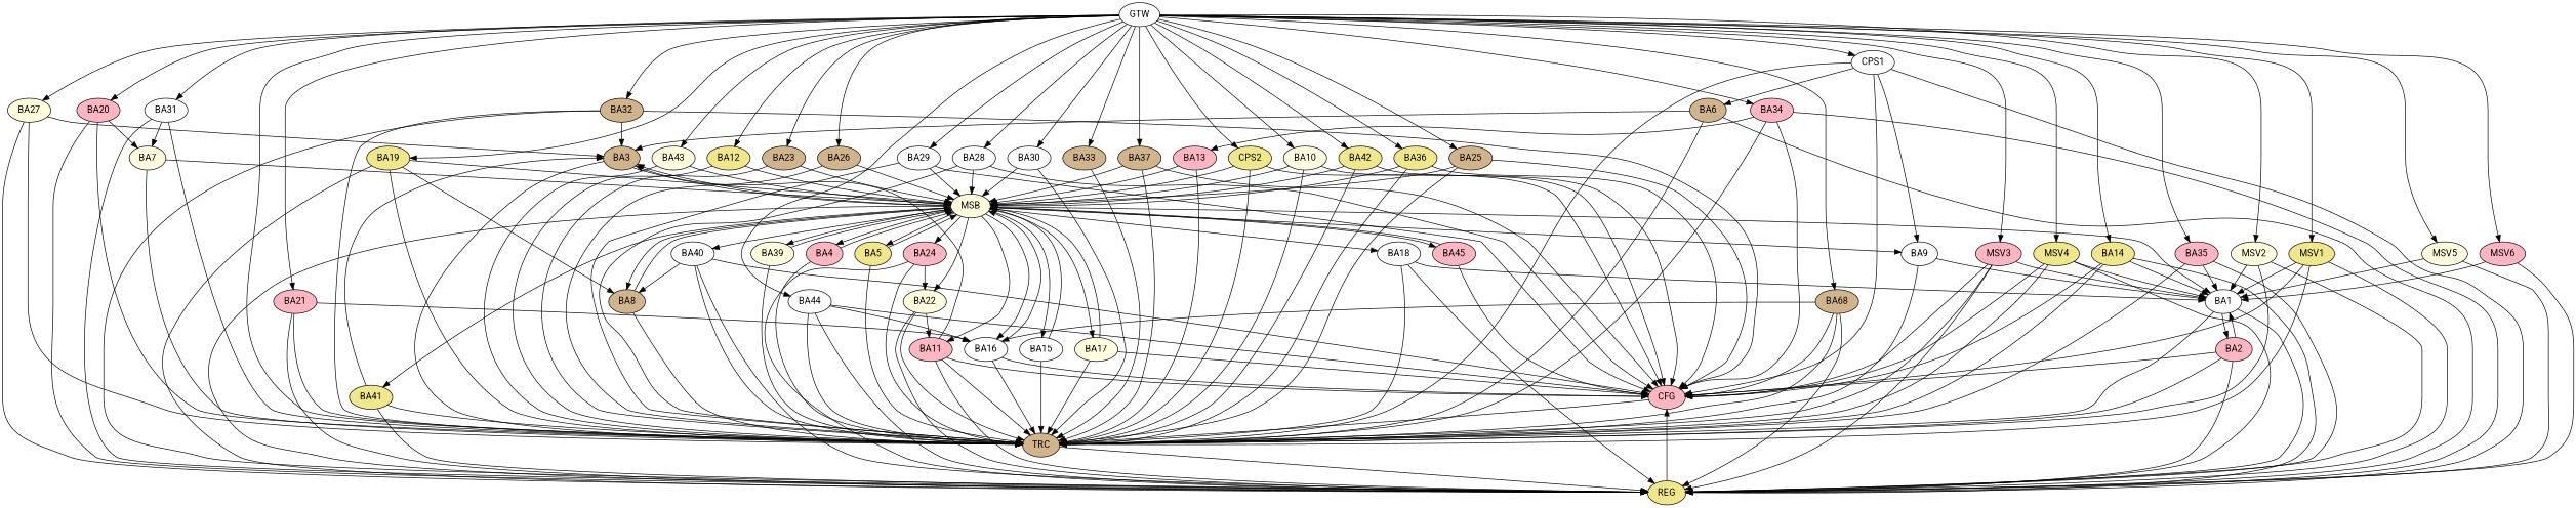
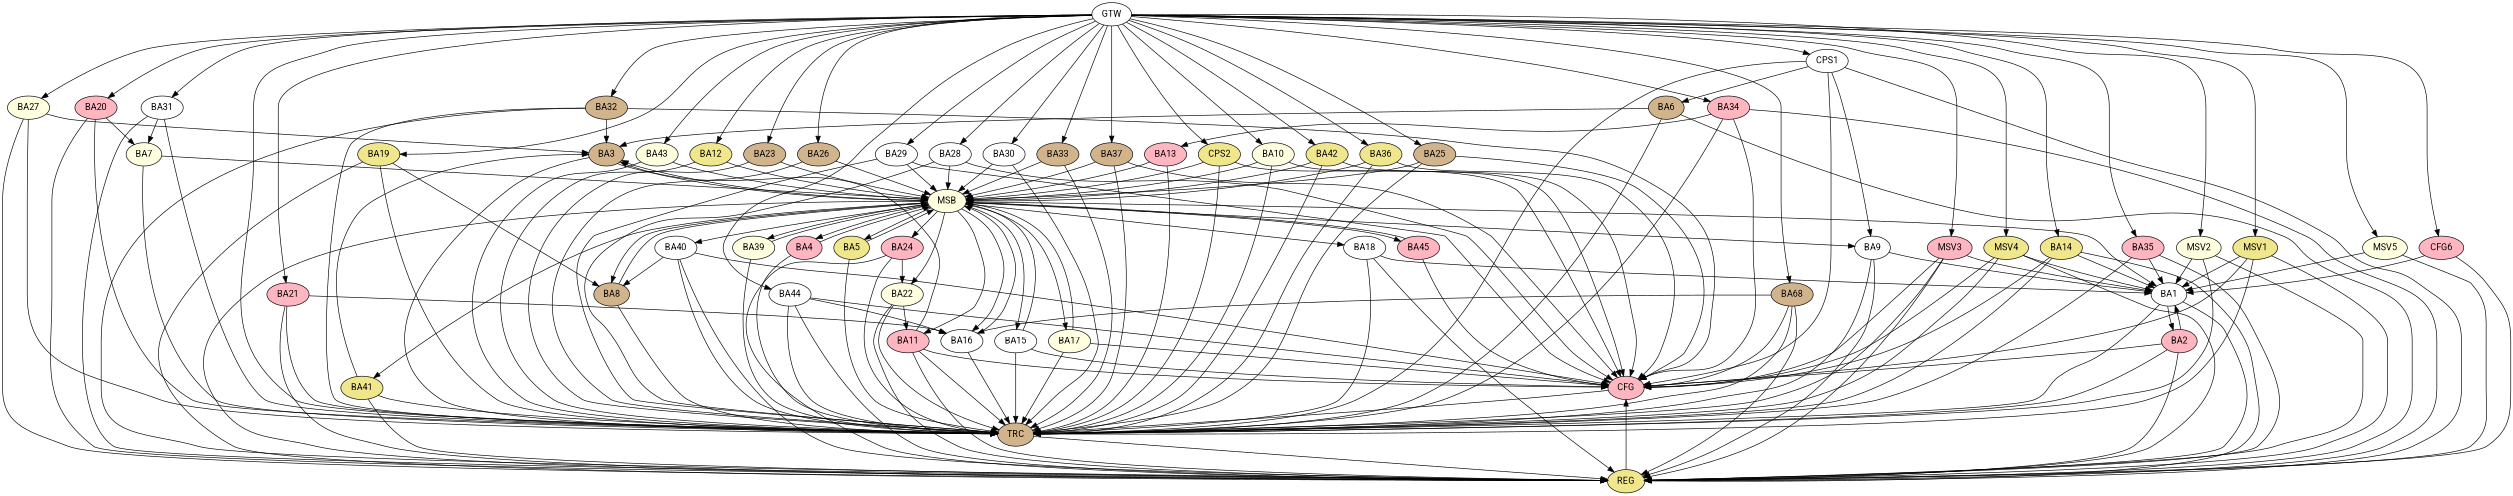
  strict digraph {
    fontname=Roboto
    node [fillcolor=white fontname=Roboto style=filled]
    edge [fontname=Roboto]
    n1 [label=BA1]
    n2 [fillcolor=lightpink label=BA2]
    n3 [fillcolor=khaki label=REG]
    n4 [fillcolor=tan label=TRC]
    n5 [fillcolor=lightpink label=CFG]
    n6 [fillcolor=tan label=BA3]
    n7 [fillcolor=lightyellow label=MSB]
    n8 [fillcolor=lightpink label=BA4]
    n9 [fillcolor=khaki label=BA5]
    n10 [fillcolor=tan label=BA8]
    n11 [label=BA9]
    n12 [fillcolor=lightpink label=BA11]
    n13 [label=BA15]
    n14 [label=BA16]
    n15 [fillcolor=lightyellow label=BA17]
    n16 [label=BA18]
    n17 [fillcolor=lightyellow label=BA22]
    n18 [fillcolor=lightpink label=BA24]
    n19 [fillcolor=lightyellow label=BA39]
    n20 [label=BA40]
    n21 [fillcolor=khaki label=BA41]
    n22 [fillcolor=lightpink label=BA45]
    n23 [fillcolor=tan label=BA6]
    n24 [fillcolor=lightyellow label=BA7]
    n25 [fillcolor=lightyellow label=BA10]
    n26 [fillcolor=khaki label=BA12]
    n27 [fillcolor=lightpink label=BA13]
    n28 [fillcolor=khaki label=BA14]
    n29 [fillcolor=khaki label=BA19]
    n30 [fillcolor=lightpink label=BA20]
    n31 [fillcolor=lightpink label=BA21]
    n32 [fillcolor=tan label=BA23]
    n33 [fillcolor=tan label=BA25]
    n34 [fillcolor=tan label=BA26]
    n35 [fillcolor=lightyellow label=BA27]
    n36 [label=BA28]
    n37 [label=BA29]
    n38 [label=BA30]
    n39 [label=BA31]
    n40 [fillcolor=tan label=BA32]
    n41 [fillcolor=tan label=BA33]
    n42 [fillcolor=lightpink label=BA34]
    n43 [fillcolor=lightpink label=BA35]
    n44 [fillcolor=khaki label=BA36]
    n45 [fillcolor=tan label=BA37]
    n46 [fillcolor=tan label=BA68]
    n47 [fillcolor=khaki label=BA42]
    n48 [fillcolor=lightyellow label=BA43]
    n49 [label=BA44]
    n50 [label=CPS1]
    n51 [fillcolor=khaki label=CPS2]
    n52 [label=GTW]
    n53 [fillcolor=khaki label=MSV1]
    n54 [fillcolor=lightyellow label=MSV2]
    n55 [fillcolor=lightpink label=MSV3]
    n56 [fillcolor=khaki label=MSV4]
    n57 [fillcolor=lightyellow label=MSV5]
-   n58 [fillcolor=lightpink label=MSV6]
+   n58 [fillcolor=lightpink label=CFG6]
    n1 -> n2
    n1 -> n3
    n1 -> n4
    n2 -> n1
    n2 -> n3
    n2 -> n4
    n2 -> n5
    n3 -> n5
    n4 -> n3
    n5 -> n4
    n6 -> n4
    n6 -> n7
    n7 -> n1
    n7 -> n3
    n7 -> n6
    n7 -> n8
    n7 -> n9
    n7 -> n10
    n7 -> n11
    n7 -> n12
    n7 -> n13
    n7 -> n14
    n7 -> n15
    n7 -> n16
    n7 -> n17
    n7 -> n18
    n7 -> n19
    n7 -> n20
    n7 -> n21
    n7 -> n22
    n8 -> n4
    n8 -> n7
    n9 -> n4
    n9 -> n7
    n10 -> n4
    n10 -> n7
    n11 -> n1
+   n11 -> n3
    n11 -> n4
    n12 -> n3
    n12 -> n4
    n12 -> n5
    n12 -> n6
    n13 -> n4
-   n14 -> n5
+   n13 -> n5
    n13 -> n7
    n14 -> n4
    n14 -> n7
    n15 -> n4
    n15 -> n5
    n15 -> n7
    n16 -> n1
    n16 -> n3
    n16 -> n4
    n17 -> n3
    n17 -> n4
    n17 -> n12
    n18 -> n3
    n18 -> n4
    n18 -> n17
    n19 -> n4
    n19 -> n7
    n20 -> n3
    n20 -> n4
    n20 -> n5
    n20 -> n10
    n21 -> n3
    n21 -> n4
    n21 -> n6
    n22 -> n5
    n22 -> n7
    n23 -> n3
    n23 -> n4
    n23 -> n6
    n24 -> n4
    n24 -> n7
    n25 -> n4
    n25 -> n5
    n25 -> n7
    n26 -> n4
    n26 -> n7
    n27 -> n4
    n27 -> n7
    n28 -> n1
    n28 -> n3
    n28 -> n4
    n28 -> n5
    n29 -> n3
    n29 -> n4
    n29 -> n10
    n30 -> n3
    n30 -> n4
    n30 -> n24
    n31 -> n3
    n31 -> n4
    n31 -> n14
    n32 -> n4
    n32 -> n7
    n33 -> n4
    n33 -> n5
    n33 -> n7
    n34 -> n4
    n34 -> n7
    n35 -> n3
    n35 -> n4
    n35 -> n6
    n36 -> n4
    n36 -> n5
    n36 -> n7
    n37 -> n4
    n37 -> n5
    n37 -> n7
    n38 -> n4
    n38 -> n7
    n39 -> n3
    n39 -> n4
    n39 -> n24
    n40 -> n3
    n40 -> n4
    n40 -> n5
    n40 -> n6
    n41 -> n4
-   n29 -> n7
+   n41 -> n7
    n42 -> n3
    n42 -> n4
    n42 -> n5
    n42 -> n27
    n43 -> n1
    n43 -> n3
    n43 -> n4
    n44 -> n4
    n44 -> n5
    n44 -> n7
    n45 -> n4
    n45 -> n5
    n45 -> n7
    n46 -> n3
    n46 -> n4
    n46 -> n5
    n46 -> n14
    n47 -> n4
    n47 -> n5
    n47 -> n7
    n48 -> n4
    n48 -> n7
    n49 -> n3
    n49 -> n4
    n49 -> n5
    n49 -> n14
    n50 -> n3
    n50 -> n4
    n50 -> n5
    n50 -> n11
    n50 -> n23
    n51 -> n4
    n51 -> n5
    n51 -> n7
    n52 -> n4
    n52 -> n25
    n52 -> n26
    n52 -> n28
    n52 -> n29
    n52 -> n30
    n52 -> n31
    n52 -> n32
    n52 -> n33
    n52 -> n34
    n52 -> n35
    n52 -> n36
    n52 -> n37
    n52 -> n38
    n52 -> n39
    n52 -> n40
    n52 -> n41
    n52 -> n42
    n52 -> n43
    n52 -> n44
    n52 -> n45
    n52 -> n46
    n52 -> n47
    n52 -> n48
    n52 -> n49
    n52 -> n50
    n52 -> n51
    n52 -> n53
    n52 -> n54
    n52 -> n55
    n52 -> n56
    n52 -> n57
    n52 -> n58
    n53 -> n1
    n53 -> n3
    n53 -> n4
    n53 -> n5
    n54 -> n1
    n54 -> n3
    n54 -> n4
    n55 -> n1
    n55 -> n3
    n55 -> n4
    n55 -> n5
    n56 -> n1
    n56 -> n3
    n56 -> n4
    n56 -> n5
    n57 -> n1
    n57 -> n3
    n58 -> n1
    n58 -> n3
  }
